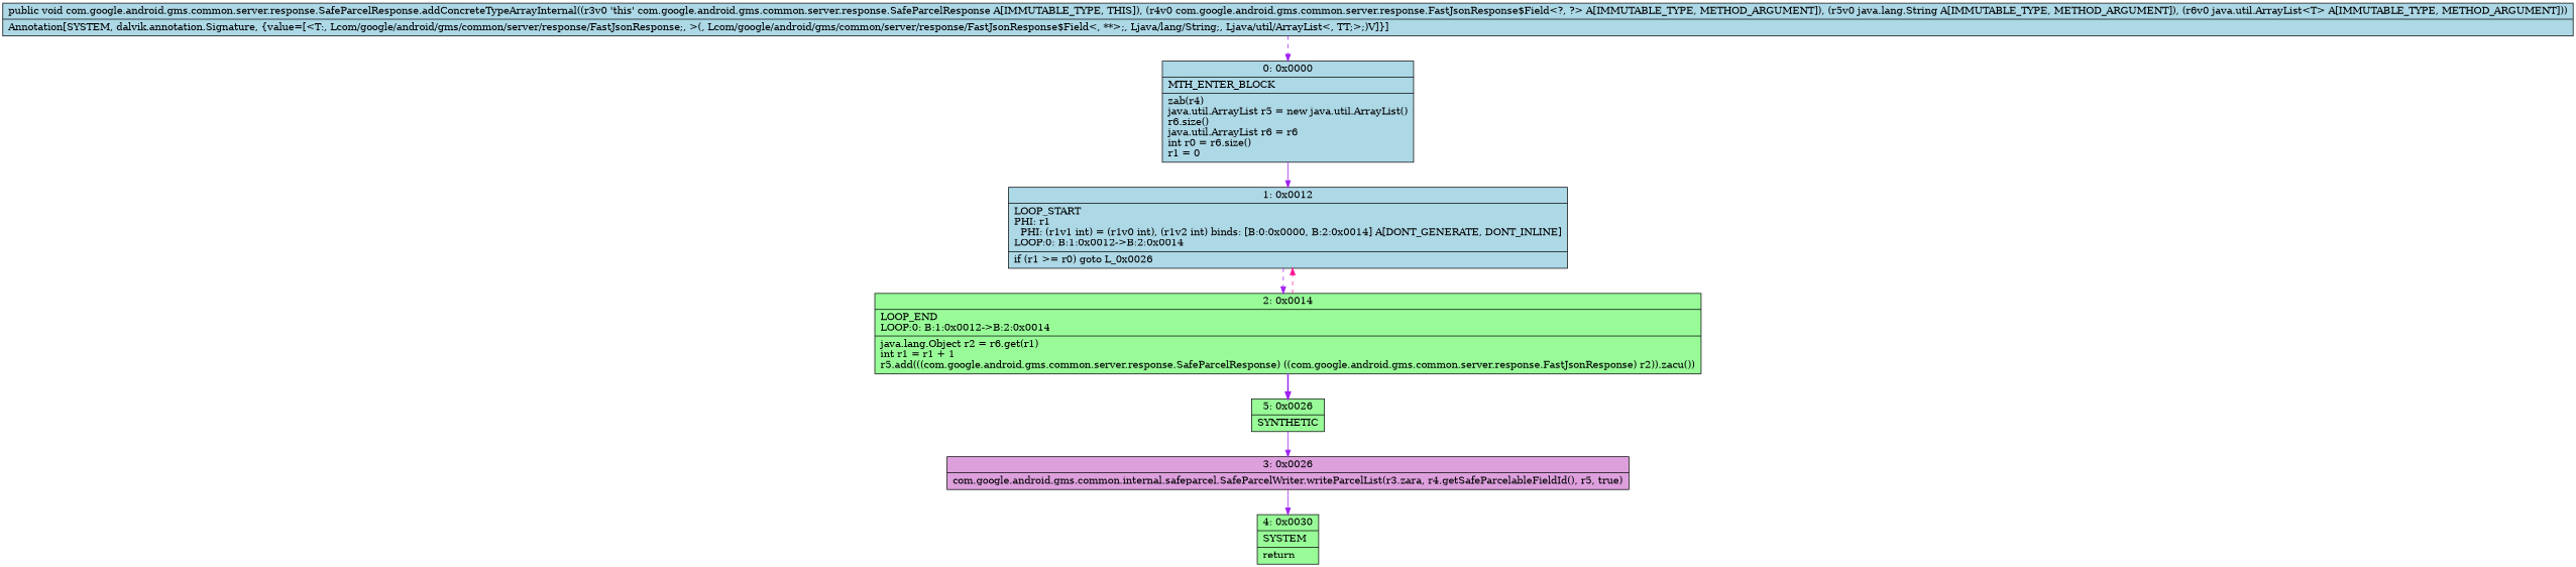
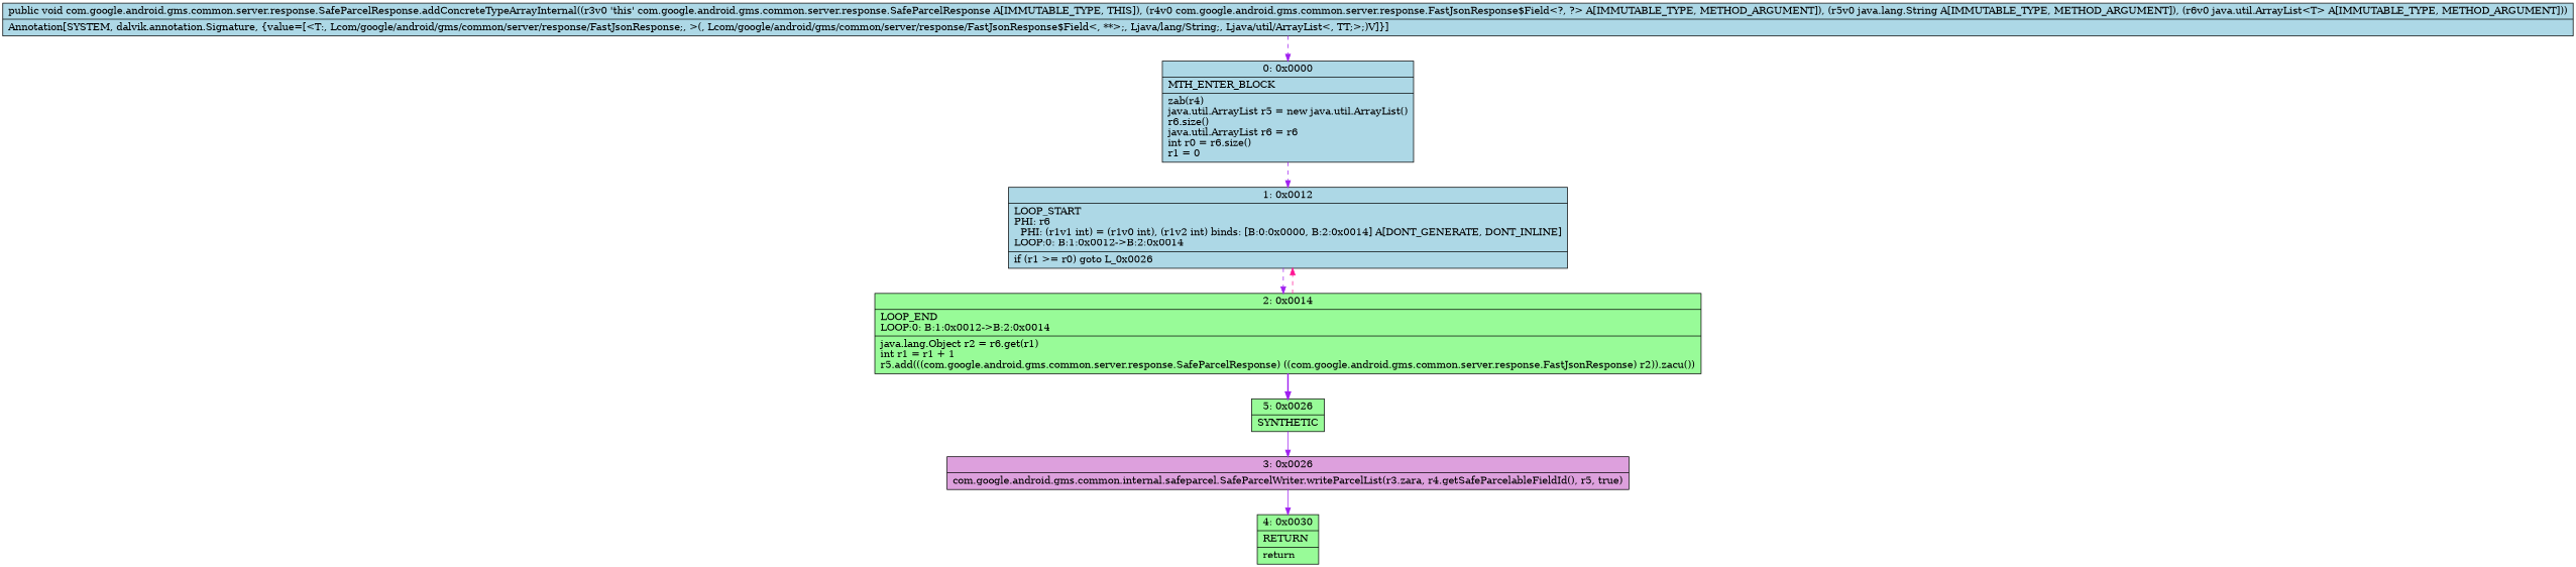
  digraph {
    node [fillcolor=lightblue shape=record style=filled]
    edge [color=purple style=solid]
    n1 [label="{0\:\ 0x0000|MTH_ENTER_BLOCK\l|zab(r4)\ljava.util.ArrayList r5 = new java.util.ArrayList()\lr6.size()\ljava.util.ArrayList r6 = r6\lint r0 = r6.size()\lr1 = 0\l}"]
-   n2 [label="{1\:\ 0x0012|LOOP_START\lPHI: r1 \l  PHI: (r1v1 int) = (r1v0 int), (r1v2 int) binds: [B:0:0x0000, B:2:0x0014] A[DONT_GENERATE, DONT_INLINE]\lLOOP:0: B:1:0x0012\-\>B:2:0x0014\l|if (r1 \>= r0) goto L_0x0026\l}"]
+   n2 [label="{1\:\ 0x0012|LOOP_START\lPHI: r6 \l  PHI: (r1v1 int) = (r1v0 int), (r1v2 int) binds: [B:0:0x0000, B:2:0x0014] A[DONT_GENERATE, DONT_INLINE]\lLOOP:0: B:1:0x0012\-\>B:2:0x0014\l|if (r1 \>= r0) goto L_0x0026\l}"]
    n3 [fillcolor=palegreen label="{2\:\ 0x0014|LOOP_END\lLOOP:0: B:1:0x0012\-\>B:2:0x0014\l|java.lang.Object r2 = r6.get(r1)\lint r1 = r1 + 1\lr5.add(((com.google.android.gms.common.server.response.SafeParcelResponse) ((com.google.android.gms.common.server.response.FastJsonResponse) r2)).zacu())\l}"]
    n4 [fillcolor=palegreen label="{5\:\ 0x0026|SYNTHETIC\l}"]
    n5 [fillcolor=plum label="{3\:\ 0x0026|com.google.android.gms.common.internal.safeparcel.SafeParcelWriter.writeParcelList(r3.zara, r4.getSafeParcelableFieldId(), r5, true)\l}"]
-   n6 [fillcolor=palegreen label="{4\:\ 0x0030|SYSTEM\l|return\l}"]
+   n6 [fillcolor=palegreen label="{4\:\ 0x0030|RETURN\l|return\l}"]
    n7 [label="{public void com.google.android.gms.common.server.response.SafeParcelResponse.addConcreteTypeArrayInternal((r3v0 'this' com.google.android.gms.common.server.response.SafeParcelResponse A[IMMUTABLE_TYPE, THIS]), (r4v0 com.google.android.gms.common.server.response.FastJsonResponse$Field\<?, ?\> A[IMMUTABLE_TYPE, METHOD_ARGUMENT]), (r5v0 java.lang.String A[IMMUTABLE_TYPE, METHOD_ARGUMENT]), (r6v0 java.util.ArrayList\<T\> A[IMMUTABLE_TYPE, METHOD_ARGUMENT]))  | Annotation[SYSTEM, dalvik.annotation.Signature, \{value=[\<T:, Lcom\/google\/android\/gms\/common\/server\/response\/FastJsonResponse;, \>(, Lcom\/google\/android\/gms\/common\/server\/response\/FastJsonResponse$Field\<, **\>;, Ljava\/lang\/String;, Ljava\/util\/ArrayList\<, TT;\>;)V]\}]\l}"]
-   n1 -> n2
+   n1 -> n2 [style=dashed]
    n2 -> n3 [style=dashed]
    n3 -> n2 [color=deeppink style=dashed]
    n3 -> n4 [style=bold]
    n4 -> n5
    n5 -> n6
    n7 -> n1 [style=dashed]
  }
